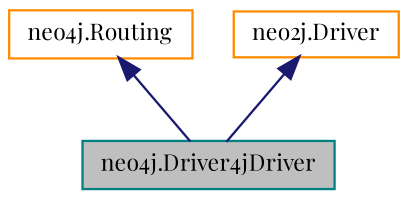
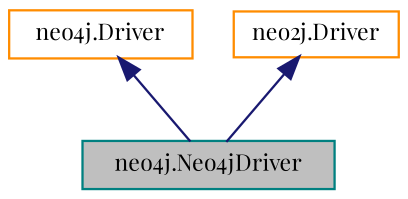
  digraph {
    fontname="Playfair Display"
    node [color=darkorange fillcolor=white fontname="Playfair Display" fontsize=10 shape=record style=filled]
    edge [color=midnightblue dir=back fontname="Playfair Display" fontsize=10 labelfontname=Helvetica labelfontsize=10 style=solid]
-   n1 [color=teal fillcolor=grey75 fontcolor=black height=0.2 label="neo4j.Driver4jDriver" width=0.4]
-   n2 [height=0.2 label="neo4j.Routing" width=0.4]
+   n1 [color=teal fillcolor=grey75 fontcolor=black height=0.2 label="neo4j.Neo4jDriver" width=0.4]
+   n2 [height=0.2 label="neo4j.Driver" width=0.4]
    n3 [height=0.2 label="neo2j.Driver" width=0.4]
    n2 -> n1
    n3 -> n1
  }
